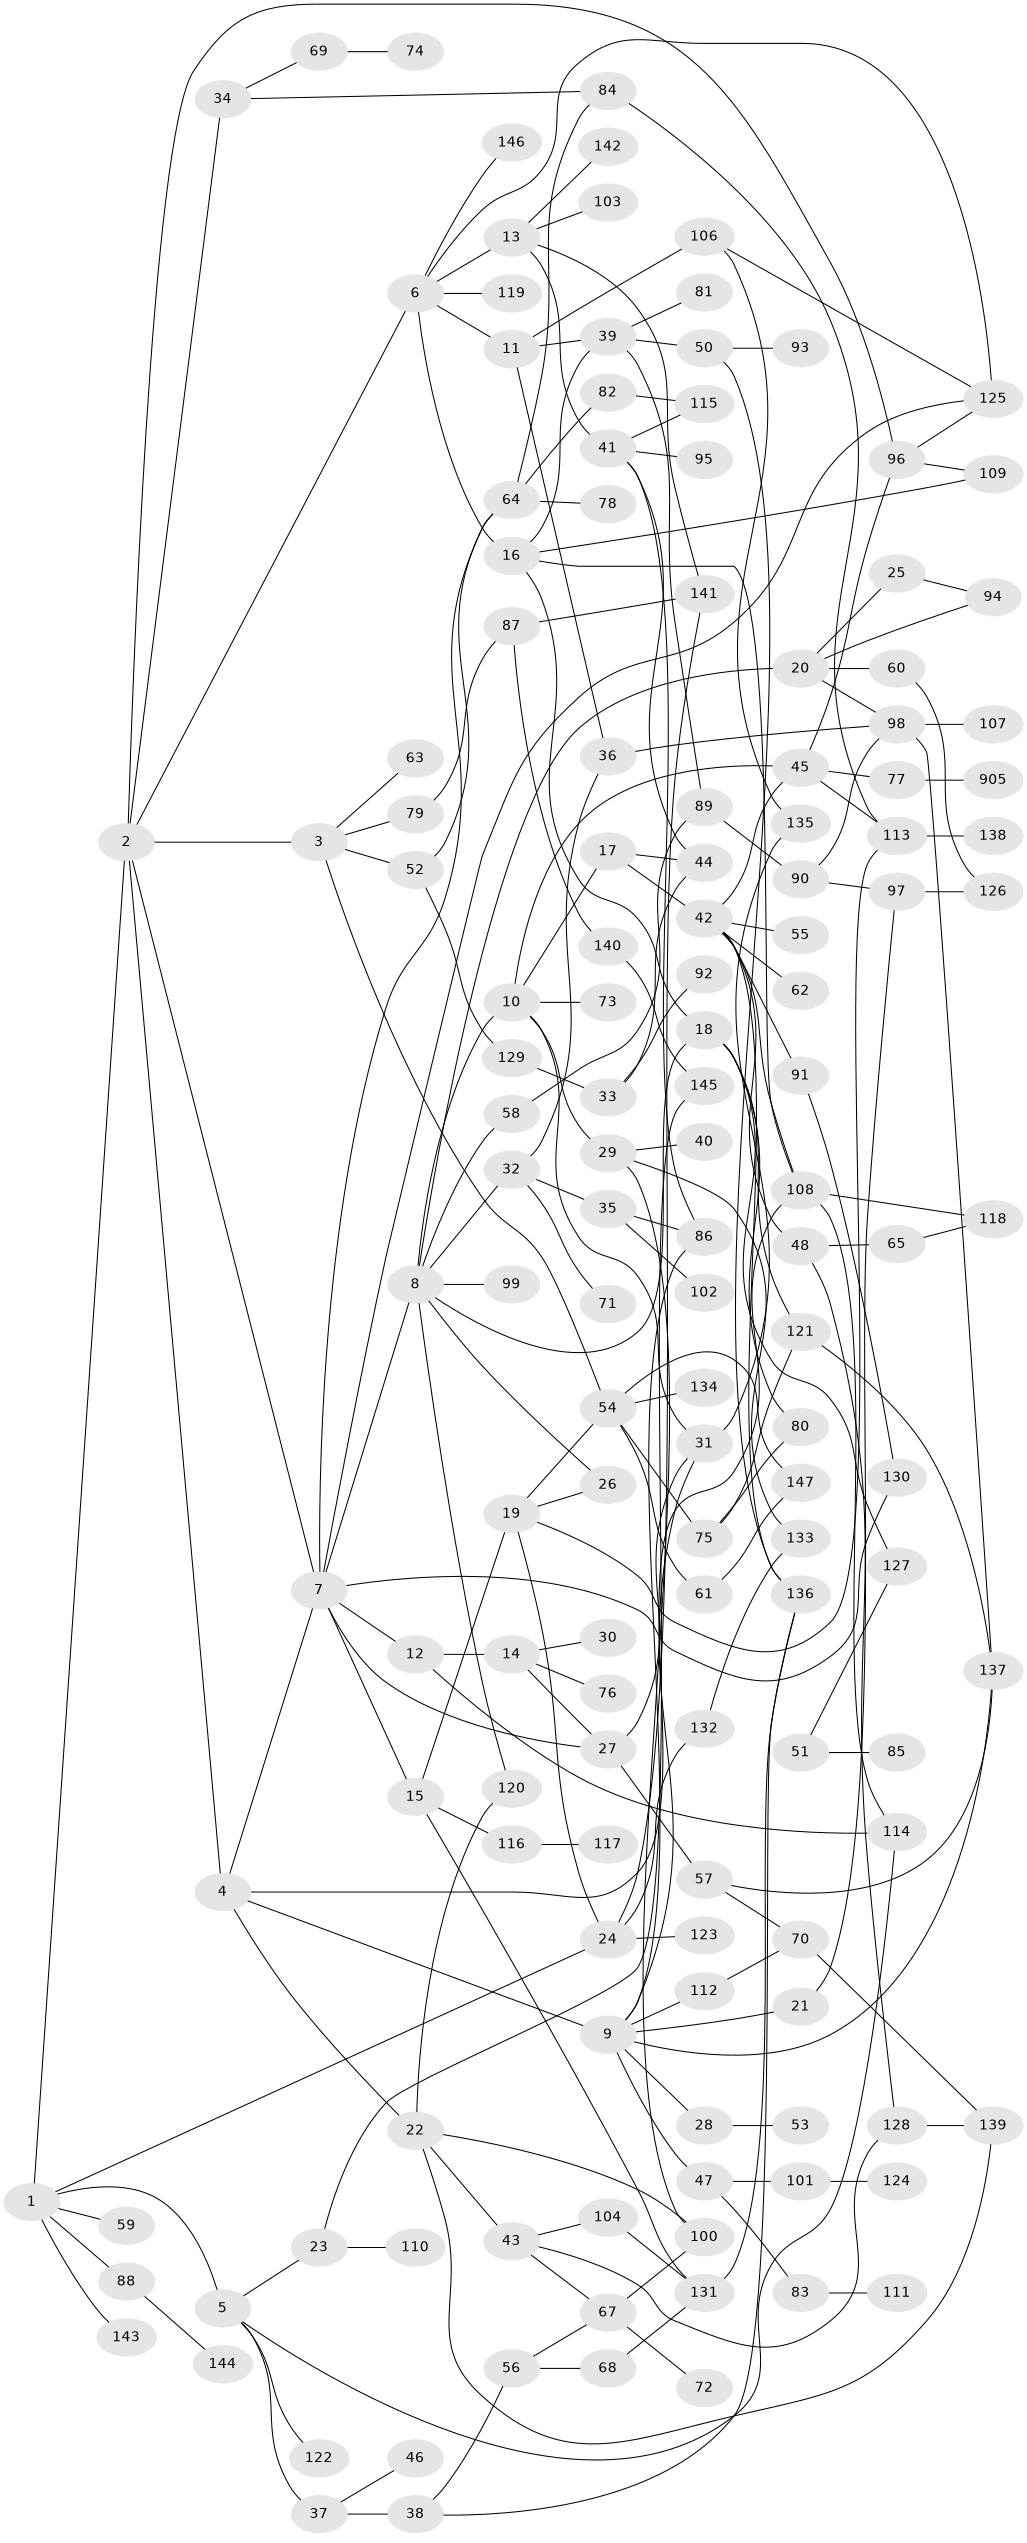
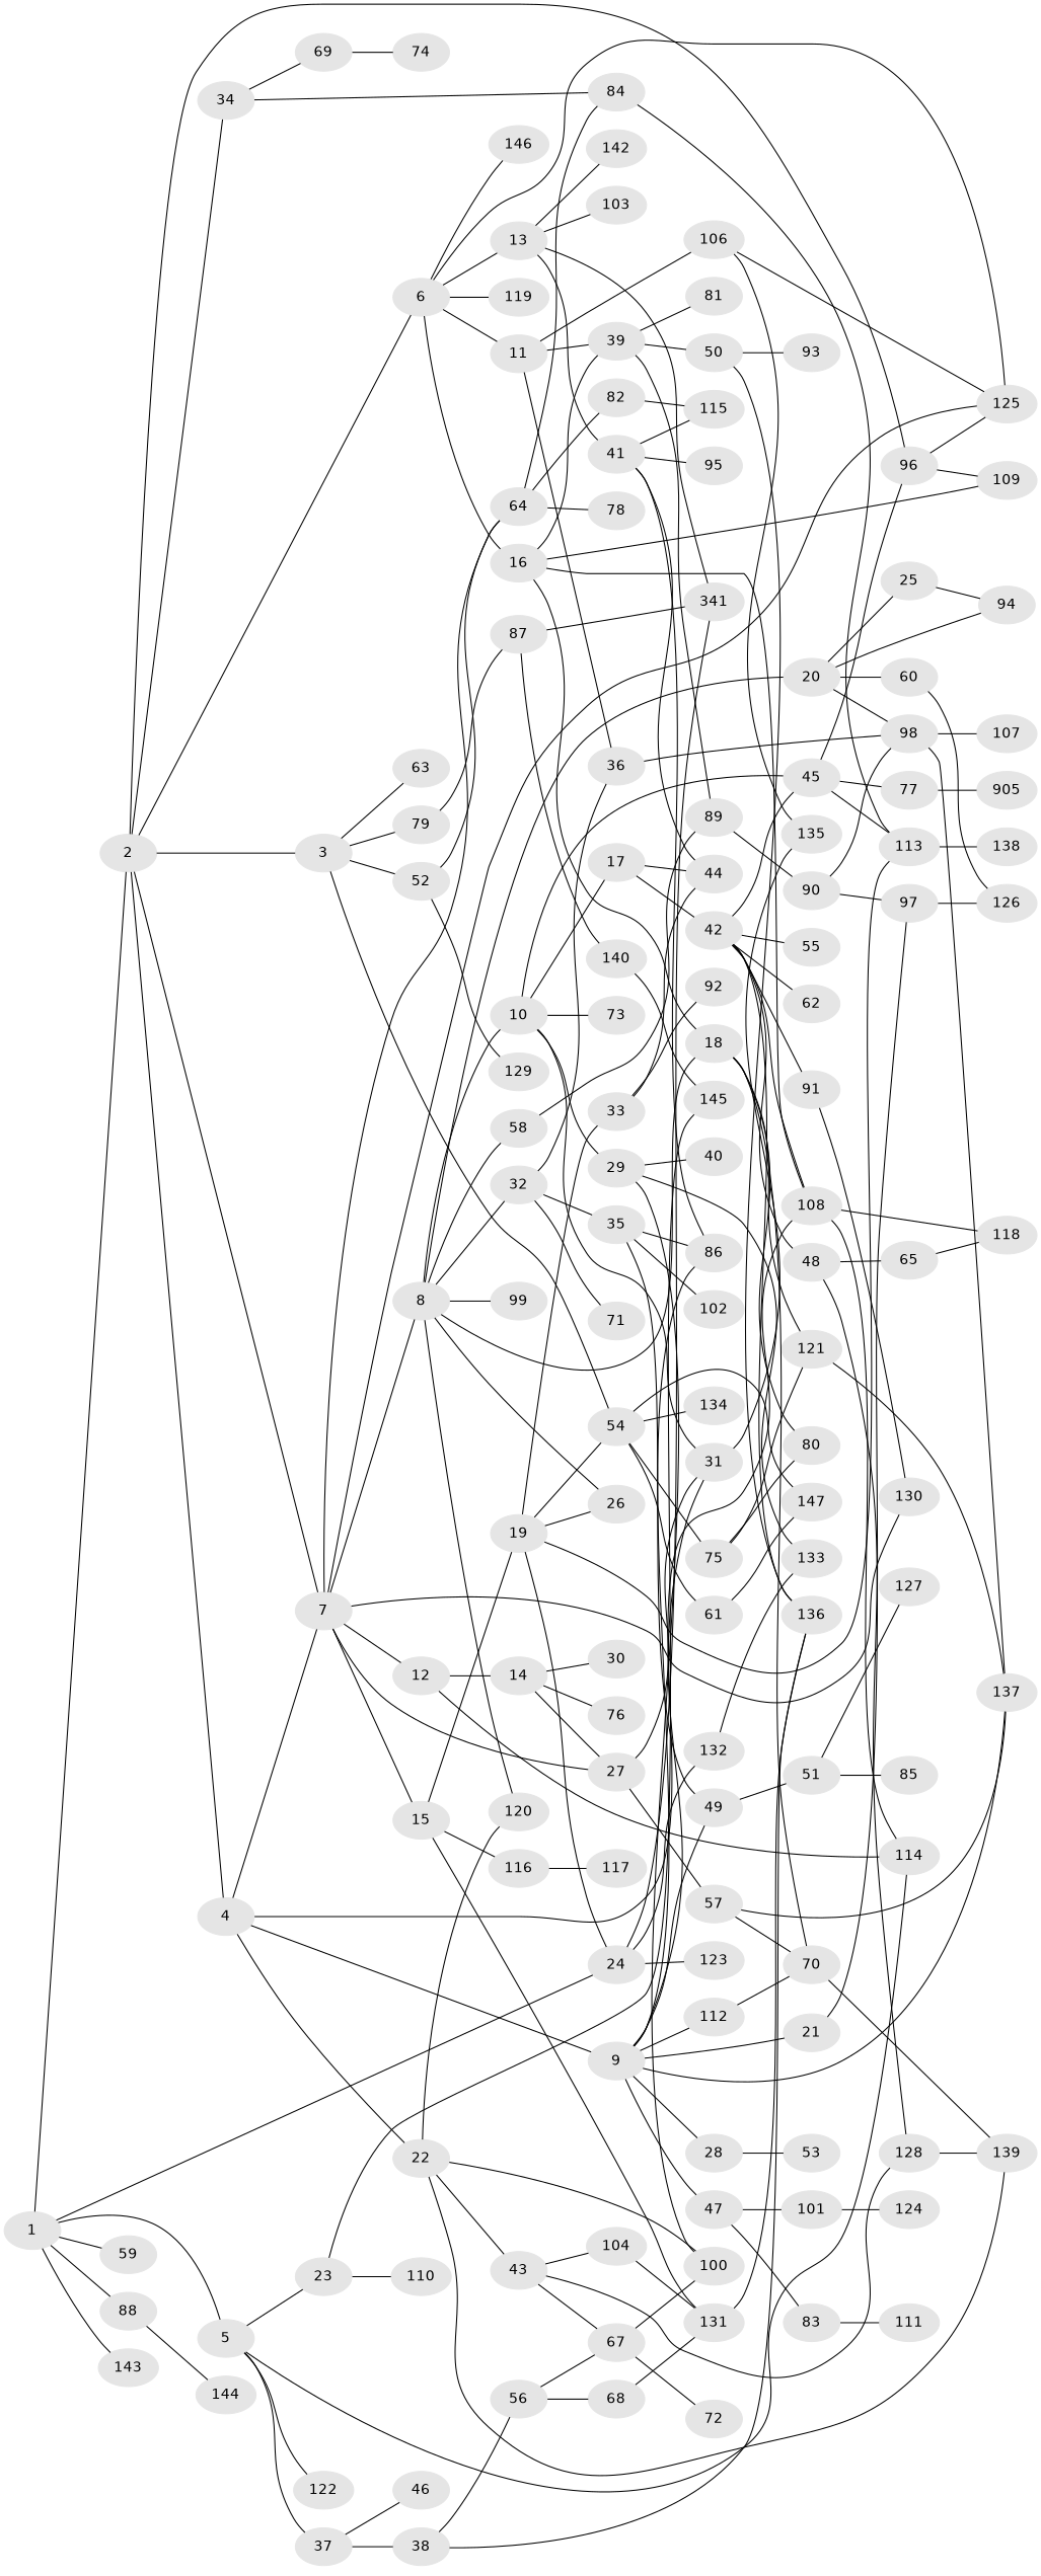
  graph {
    fontname="DejaVu Sans"
    rankdir=LR
    node [color=gray90 fontname="DejaVu Sans" style=filled]
    edge [fontname="DejaVu Sans"]
    1
    2
    5
    24
    59
    88
    143
    3
    4
    6
    7
    34
    96
    23
    37
    114
    122
-   141
+   141 [label=341]
    123
    132
    144
    52
    54
    63
    79
    9
    22
    108
    11
    13
    16
    119
    125
    146
    8
    12
    15
    27
    64
    130
    69
    84
    109
    129
    61
    75
    134
    147
    87
    21
    28
    31
    47
+   49
    86
    112
    137
    120
    43
    100
    139
    118
    110
    145
    38
    46
    36
    39
    106
    41
    103
    142
    18
    10
    20
    26
    32
    58
    99
    14
    19
    116
    131
    57
    78
    82
    17
    29
    45
    73
    70
    80
    121
    25
    60
    94
    98
    35
    71
    89
    97
    53
    135
    83
    101
    51
    42
    44
    40
    133
    113
    77
    50
    81
    30
    76
    95
    115
    33
    117
    136
    48
    55
    62
    91
    92
    138
    126
    107
    67
    104
    128
    56
    102
    74
    68
    93
    90
    65
    72
    n141 [label=905]
    111
    124
    85
    127
    140
    1 -- 2
    1 -- 5
    1 -- 24
    1 -- 59
    1 -- 88
    1 -- 143
    2 -- 3
    2 -- 4
    2 -- 6
    2 -- 7
    2 -- 34
    2 -- 96
    5 -- 23
    5 -- 37
    5 -- 114
    5 -- 122
    24 -- 141
    24 -- 123
    24 -- 132
    88 -- 144
    3 -- 52
    3 -- 54
    3 -- 63
    3 -- 79
    4 -- 7
    4 -- 9
    4 -- 22
    4 -- 108
    6 -- 11
    6 -- 13
    6 -- 16
    6 -- 119
    6 -- 125
    6 -- 146
    7 -- 125
    7 -- 8
    7 -- 12
    7 -- 15
    7 -- 27
    7 -- 64
    7 -- 130
    34 -- 69
    34 -- 84
    96 -- 125
    96 -- 109
    23 -- 110
    23 -- 145
    37 -- 38
    37 -- 46
    132 -- 133
    52 -- 64
    52 -- 129
    54 -- 61
    54 -- 75
    54 -- 134
    54 -- 147
    79 -- 87
    9 -- 21
    9 -- 28
    9 -- 31
    9 -- 47
+   9 -- 49
    9 -- 86
    9 -- 112
    9 -- 137
    22 -- 120
    22 -- 43
    22 -- 100
    22 -- 139
    108 -- 114
    108 -- 118
    11 -- 36
    11 -- 39
    11 -- 106
    13 -- 141
    13 -- 41
    13 -- 103
    13 -- 142
    16 -- 108
    16 -- 109
    16 -- 39
    16 -- 18
    8 -- 120
    8 -- 18
    8 -- 10
    8 -- 20
    8 -- 26
    8 -- 32
    8 -- 58
    8 -- 99
    12 -- 114
    12 -- 14
    15 -- 19
    15 -- 116
    15 -- 131
    27 -- 31
    27 -- 57
    64 -- 84
    64 -- 78
    64 -- 82
    69 -- 74
    84 -- 113
    61 -- 147
    75 -- 80
    75 -- 121
    87 -- 141
    87 -- 140
    21 -- 97
    28 -- 53
    31 -- 135
    47 -- 83
    47 -- 101
+   49 -- 51
    112 -- 70
    43 -- 67
    43 -- 104
    43 -- 128
    38 -- 136
    38 -- 56
    36 -- 98
    39 -- 89
    39 -- 50
    39 -- 81
    106 -- 125
    106 -- 135
    41 -- 86
    41 -- 44
    41 -- 95
    41 -- 115
-   18 -- 127
+   18 -- 70
    18 -- 80
    18 -- 121
    10 -- 31
    10 -- 17
    10 -- 29
    10 -- 45
    10 -- 73
    20 -- 25
    20 -- 60
    20 -- 94
    20 -- 98
    32 -- 36
    32 -- 35
    32 -- 71
    58 -- 89
    14 -- 27
    14 -- 30
    14 -- 76
    19 -- 24
    19 -- 54
    19 -- 26
    19 -- 113
-   129 -- 33
+   19 -- 33
    116 -- 117
    131 -- 136
    57 -- 137
    57 -- 70
    82 -- 115
    17 -- 42
    17 -- 44
    29 -- 100
    29 -- 40
    29 -- 133
    45 -- 96
    45 -- 113
    45 -- 77
    70 -- 139
    121 -- 137
    25 -- 94
    60 -- 126
    98 -- 137
    98 -- 107
+   35 -- 49
    35 -- 86
    35 -- 102
    89 -- 90
    97 -- 126
    83 -- 111
    101 -- 124
    51 -- 85
    51 -- 127
    42 -- 108
    42 -- 45
    42 -- 136
    42 -- 48
    42 -- 55
    42 -- 62
    42 -- 91
    113 -- 138
    77 -- n141
    50 -- 136
    50 -- 93
    33 -- 44
    33 -- 92
    48 -- 128
    48 -- 65
    91 -- 130
    67 -- 100
    67 -- 72
    104 -- 131
    128 -- 139
    56 -- 67
    56 -- 68
    68 -- 131
    90 -- 98
    90 -- 97
    65 -- 118
    140 -- 145
  }
